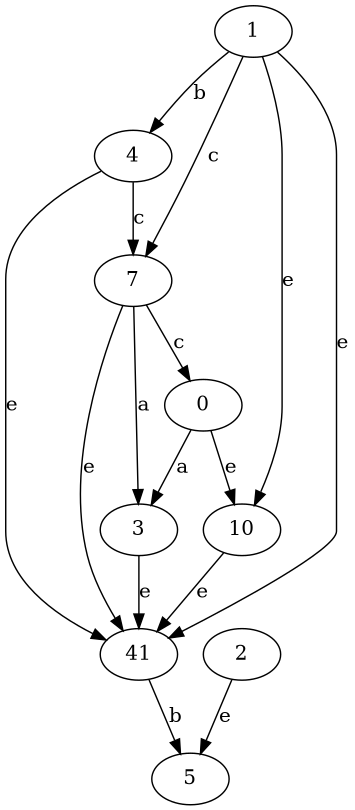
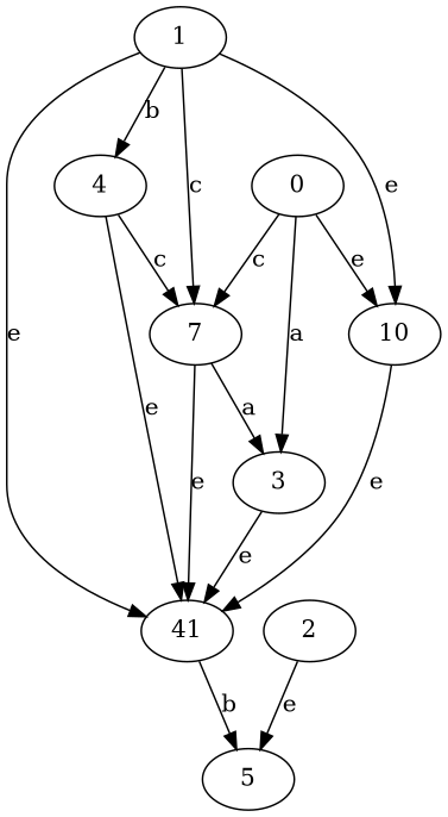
  strict digraph {
    1
    4
    7
    10
    n5 [label=41]
    3
    5
    2
    0
    1 -> 4 [label=b]
    1 -> 7 [label=c]
    1 -> 10 [label=e]
    1 -> n5 [label=e]
    4 -> 7 [label=c]
    4 -> n5 [label=e]
    7 -> n5 [label=e]
    7 -> 3 [label=a]
    10 -> n5 [label=e]
    n5 -> 5 [label=b]
    3 -> n5 [label=e]
    2 -> 5 [label=e]
-   7 -> 0 [label=c]
+   0 -> 7 [label=c]
    0 -> 10 [label=e]
    0 -> 3 [label=a]
  }
